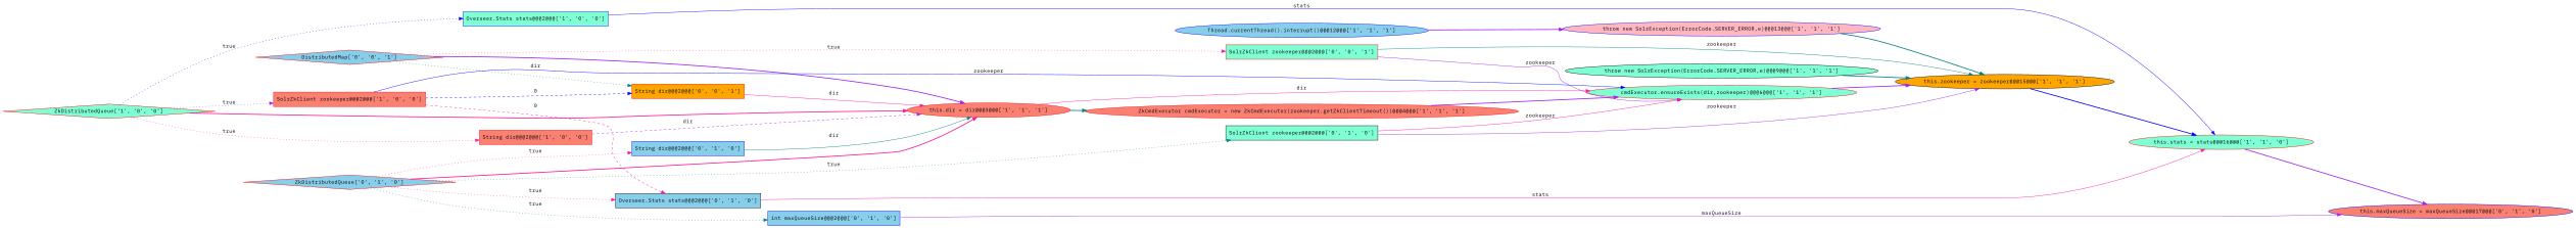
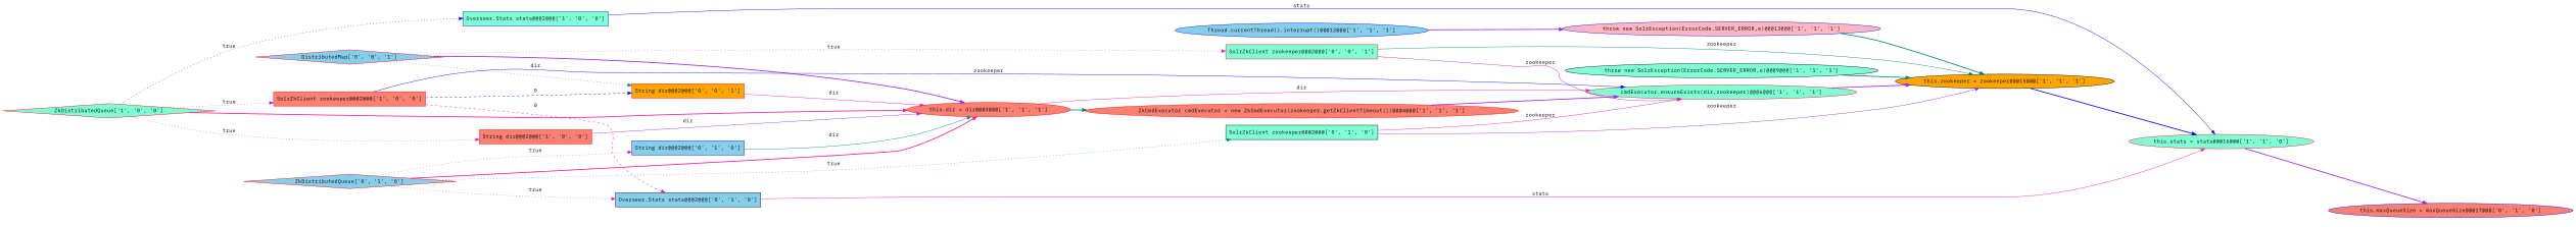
  digraph {
    fontname="IBM Plex Mono"
    rankdir=LR
    node [color=red fillcolor=aquamarine fontname="IBM Plex Mono" shape=box style=filled]
    edge [color=deeppink fontname="IBM Plex Mono" style=solid]
    n1 [fillcolor=skyblue label="DistributedMap['0', '0', '1']" shape=diamond]
    n2 [fillcolor=orange label="String dir@@@2@@@['0', '0', '1']"]
    n3 [label="SolrZkClient zookeeper@@@2@@@['0', '0', '1']"]
    n4 [fillcolor=salmon label="this.dir = dir@@@3@@@['1', '1', '1']" shape=ellipse]
    n5 [color=black fillcolor=orange label="this.zookeeper = zookeeper@@@15@@@['1', '1', '1']" shape=ellipse]
    n6 [label="cmdExecutor.ensureExists(dir,zookeeper)@@@6@@@['1', '1', '1']" shape=ellipse]
    n7 [fillcolor=salmon label="ZkCmdExecutor cmdExecutor = new ZkCmdExecutor(zookeeper.getZkClientTimeout())@@@4@@@['1', '1', '1']" shape=ellipse]
    n8 [color=blue fillcolor=lightpink label="throw new SolrException(ErrorCode.SERVER_ERROR,e)@@@13@@@['1', '1', '1']" shape=ellipse]
    n9 [label="this.stats = stats@@@16@@@['1', '1', '0']" shape=ellipse]
    n10 [color=blue label="Overseer.Stats stats@@@2@@@['1', '0', '0']"]
    n11 [color=blue fillcolor=salmon label="this.maxQueueSize = maxQueueSize@@@17@@@['0', '1', '0']" shape=ellipse]
    n12 [color=blue fillcolor=skyblue label="Thread.currentThread().interrupt()@@@12@@@['1', '1', '1']" shape=ellipse]
    n13 [fillcolor=skyblue label="ZkDistributedQueue['0', '1', '0']" shape=diamond]
    n14 [color=black label="SolrZkClient zookeeper@@@2@@@['0', '1', '0']"]
-   n15 [color=blue fillcolor=skyblue label="int maxQueueSize@@@2@@@['0', '1', '0']"]
    n16 [color=blue fillcolor=skyblue label="String dir@@@2@@@['0', '1', '0']"]
    n17 [color=black fillcolor=skyblue label="Overseer.Stats stats@@@2@@@['0', '1', '0']"]
    n18 [color=black label="throw new SolrException(ErrorCode.SERVER_ERROR,e)@@@9@@@['1', '1', '1']" shape=ellipse]
    n19 [label="ZkDistributedQueue['1', '0', '0']" shape=diamond]
    n20 [fillcolor=salmon label="SolrZkClient zookeeper@@@2@@@['1', '0', '0']"]
    n21 [fillcolor=salmon label="String dir@@@2@@@['1', '0', '0']"]
    n1 -> n2 [color=teal label=dir style=dotted]
    n1 -> n3 [label=true style=dotted]
    n1 -> n4 [color=purple style=bold]
    n2 -> n4 [label=dir]
    n3 -> n5 [color=teal label=zookeeper]
    n3 -> n6 [color=purple label=zookeeper]
    n4 -> n6 [label=dir]
    n4 -> n7 [color=teal style=bold]
    n5 -> n9 [color=blue style=bold]
    n6 -> n5 [color=purple style=bold]
    n7 -> n6 [color=purple style=bold]
    n8 -> n5 [color=teal style=bold]
    n9 -> n11 [color=purple style=bold]
    n10 -> n9 [color=blue label=stats]
    n12 -> n8 [color=purple style=bold]
    n13 -> n4 [style=bold]
    n13 -> n14 [color=teal label=true style=dotted]
-   n13 -> n15 [color=teal label=true style=dotted]
    n13 -> n16 [label=true style=dotted]
    n13 -> n17 [label=true style=dotted]
    n14 -> n5 [color=purple label=zookeeper]
    n14 -> n6 [label=zookeeper]
-   n15 -> n11 [color=purple label=maxQueueSize]
    n16 -> n4 [color=teal label=dir]
    n17 -> n9 [label=stats]
    n18 -> n5 [color=teal style=bold]
    n19 -> n4 [style=bold]
    n19 -> n10 [color=blue label=true style=dotted]
    n19 -> n20 [color=purple label=true style=dotted]
    n19 -> n21 [label=true style=dotted]
    n20 -> n2 [color=blue label=0 style=dashed]
    n20 -> n6 [color=blue label=zookeeper]
    n20 -> n17 [label=0 style=dashed]
-   n21 -> n4 [color=purple label=dir style=dashed]
+   n21 -> n4 [color=purple label=dir]
  }
